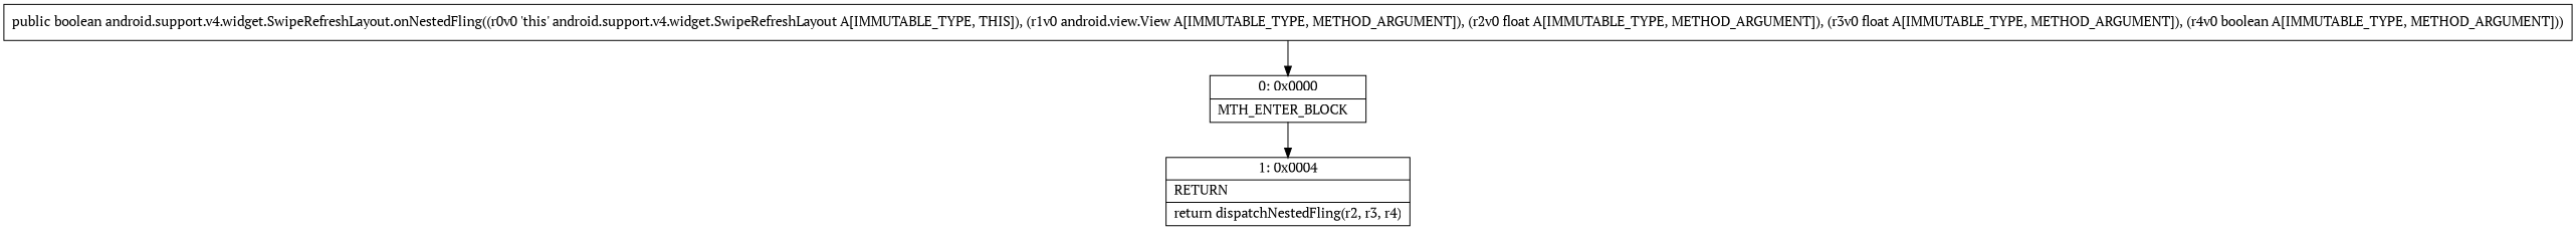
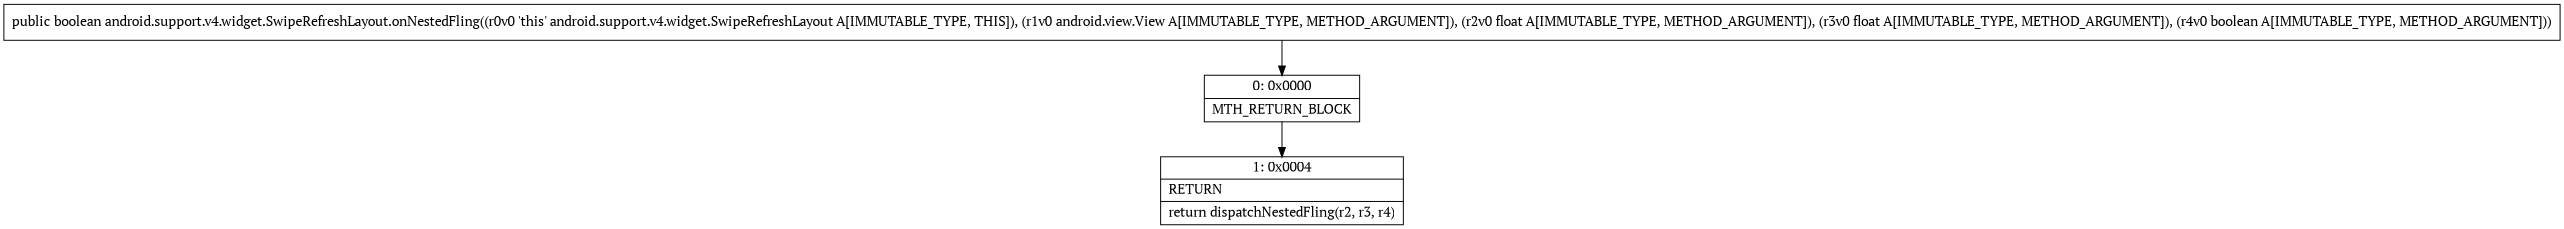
  digraph {
    fontname="PT Serif"
    node [shape=record fontname="PT Serif"]
    edge [fontname="PT Serif"]
-   n1 [label="{0\:\ 0x0000|MTH_ENTER_BLOCK\l}"]
+   n1 [label="{0\:\ 0x0000|MTH_RETURN_BLOCK\l}"]
    n2 [label="{1\:\ 0x0004|RETURN\l|return dispatchNestedFling(r2, r3, r4)\l}"]
    n3 [label="{public boolean android.support.v4.widget.SwipeRefreshLayout.onNestedFling((r0v0 'this' android.support.v4.widget.SwipeRefreshLayout A[IMMUTABLE_TYPE, THIS]), (r1v0 android.view.View A[IMMUTABLE_TYPE, METHOD_ARGUMENT]), (r2v0 float A[IMMUTABLE_TYPE, METHOD_ARGUMENT]), (r3v0 float A[IMMUTABLE_TYPE, METHOD_ARGUMENT]), (r4v0 boolean A[IMMUTABLE_TYPE, METHOD_ARGUMENT])) }"]
    n1 -> n2
    n3 -> n1
  }
